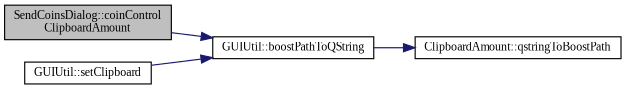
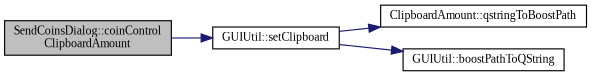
  digraph {
    fontname="Liberation Serif"
    rankdir=LR
    node [color=black fillcolor=white fontname="Liberation Serif" fontsize=10 shape=record style=filled]
    edge [color=midnightblue fontname="Liberation Serif" fontsize=10 labelfontname=Helvetica labelfontsize=10 style=solid]
    n1 [fillcolor=grey75 fontcolor=black height=0.2 label="SendCoinsDialog::coinControl\lClipboardAmount" width=0.4]
    n2 [height=0.2 label="GUIUtil::setClipboard" width=0.4]
    n3 [height=0.2 label="ClipboardAmount::qstringToBoostPath" width=0.4]
    n4 [height=0.2 label="GUIUtil::boostPathToQString" width=0.4]
-   n1 -> n4
-   n4 -> n3
+   n1 -> n2
+   n2 -> n3
    n2 -> n4
  }
